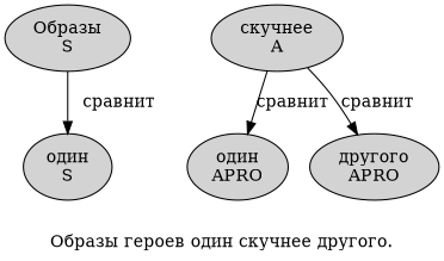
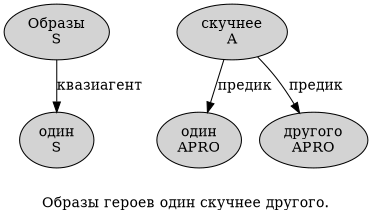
  digraph {
    label="Образы героев один скучнее другого."
    node [fillcolor=lightgray penwidth=1 shape=ellipse style=filled]
    edge [style=solid]
    n1 [label="Образы\nS"]
    n2 [label="один\nS"]
    n3 [label="один\nAPRO"]
    n4 [label="скучнее\nA"]
    n5 [label="другого\nAPRO"]
-   n1 -> n2 [label="сравнит"]
-   n4 -> n3 [label="сравнит"]
-   n4 -> n5 [label="сравнит"]
+   n1 -> n2 [label="квазиагент"]
+   n4 -> n3 [label="предик"]
+   n4 -> n5 [label="предик"]
  }
